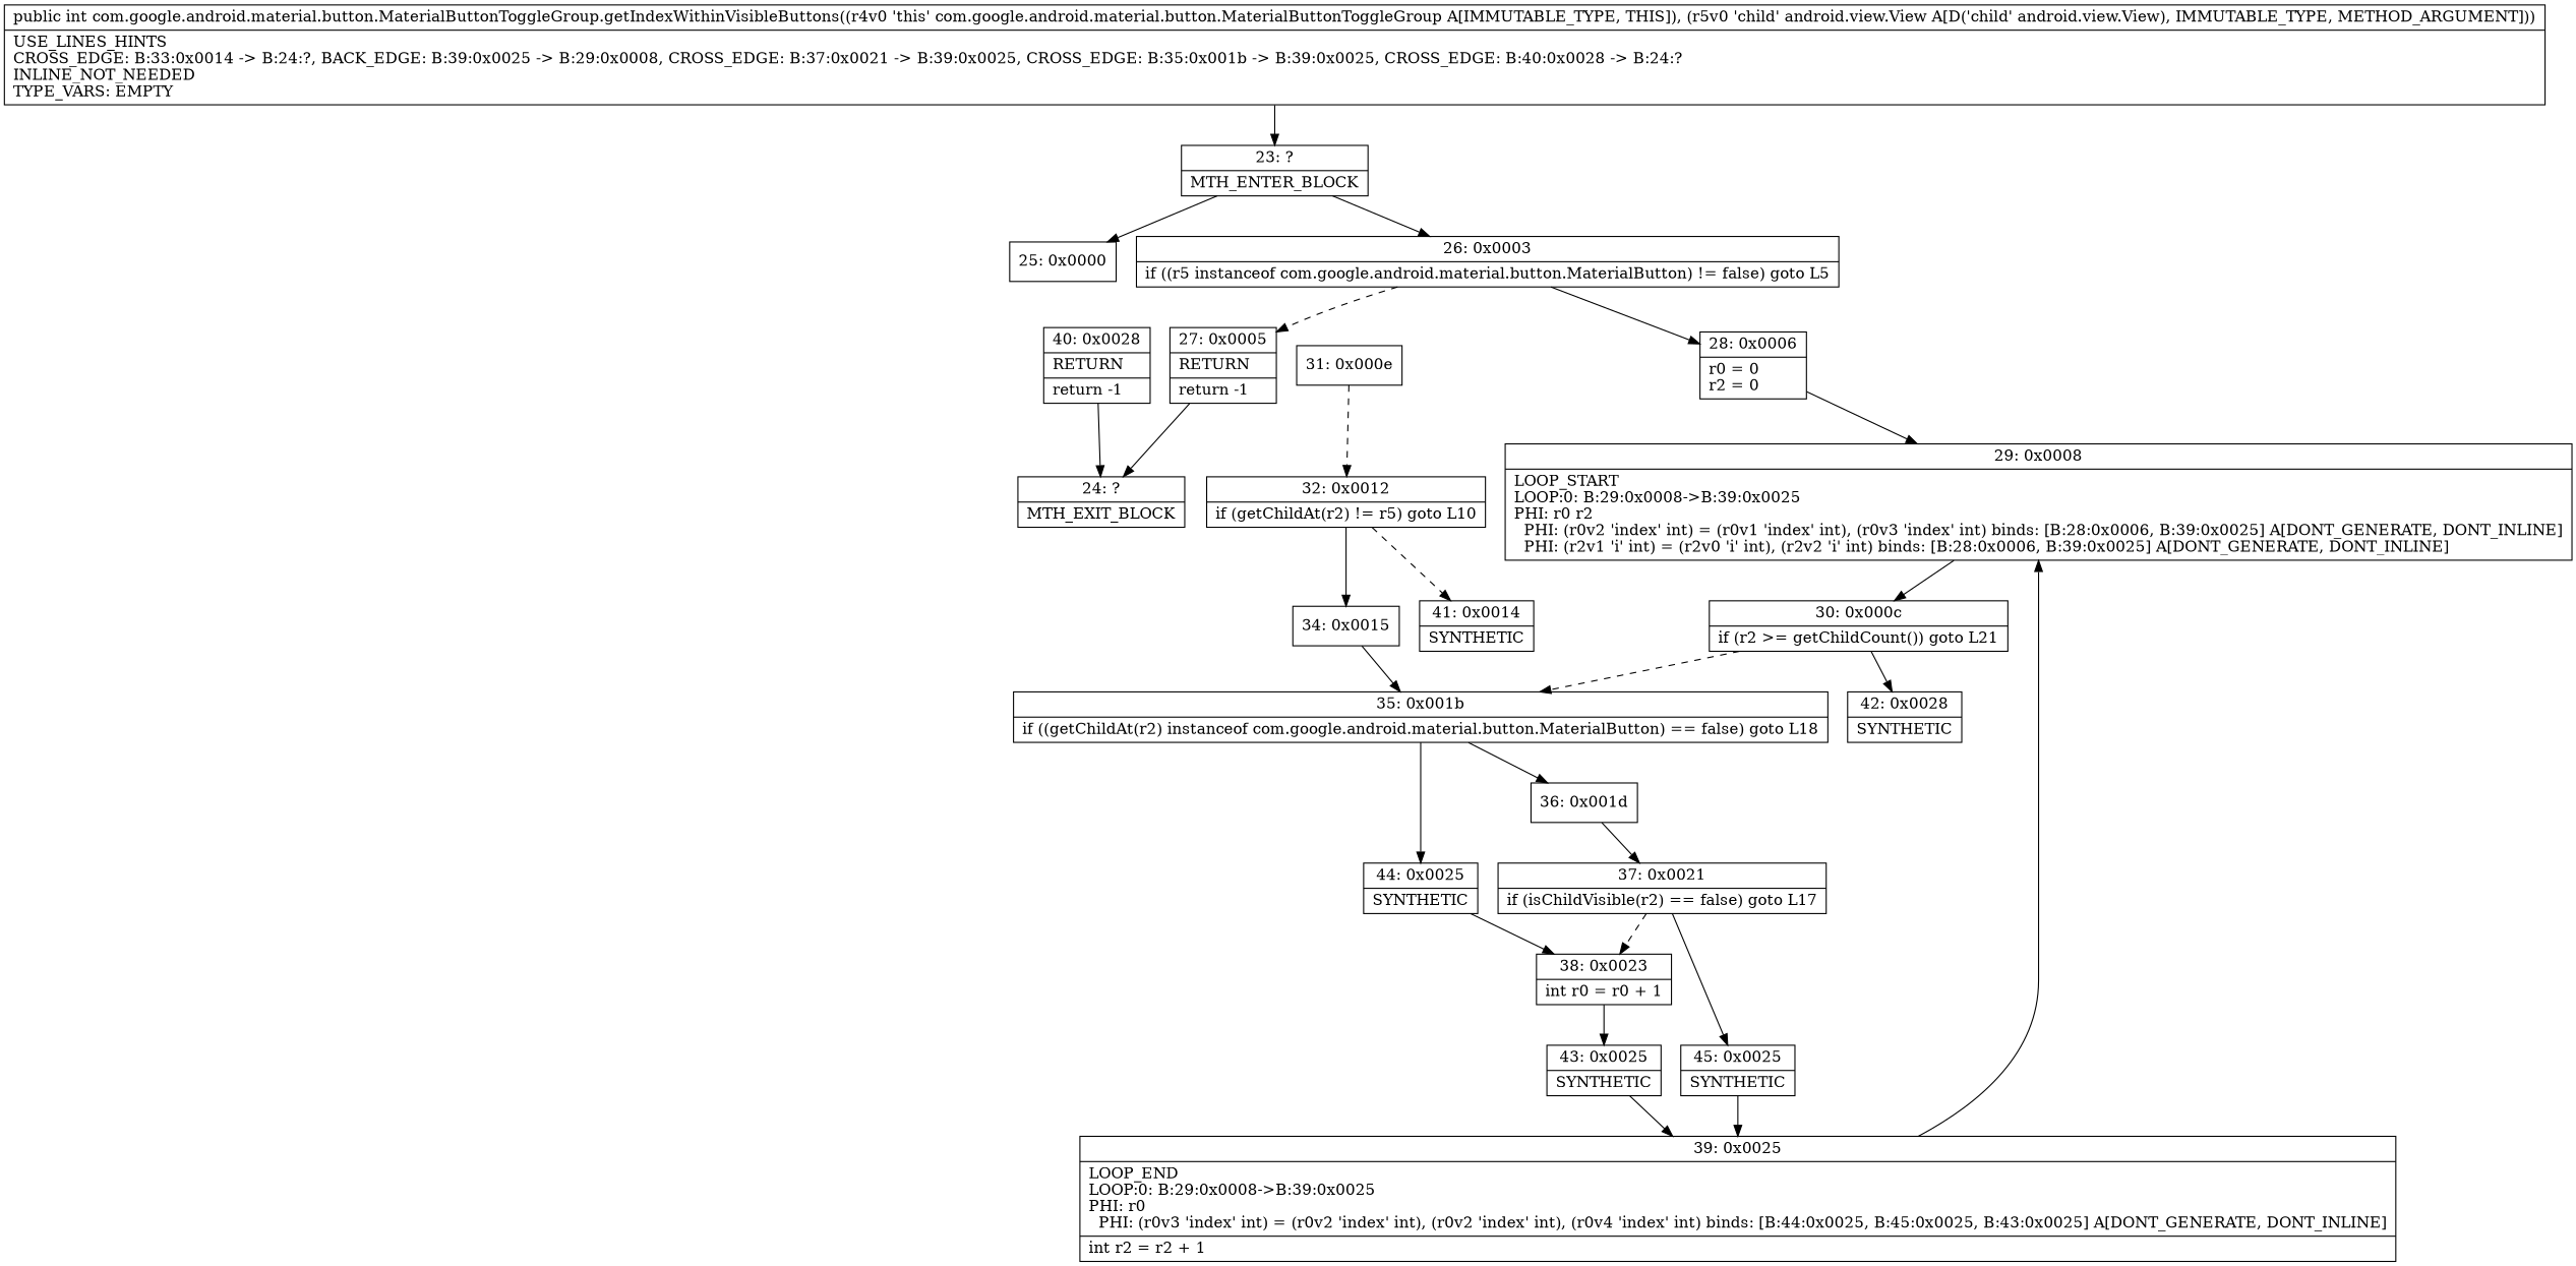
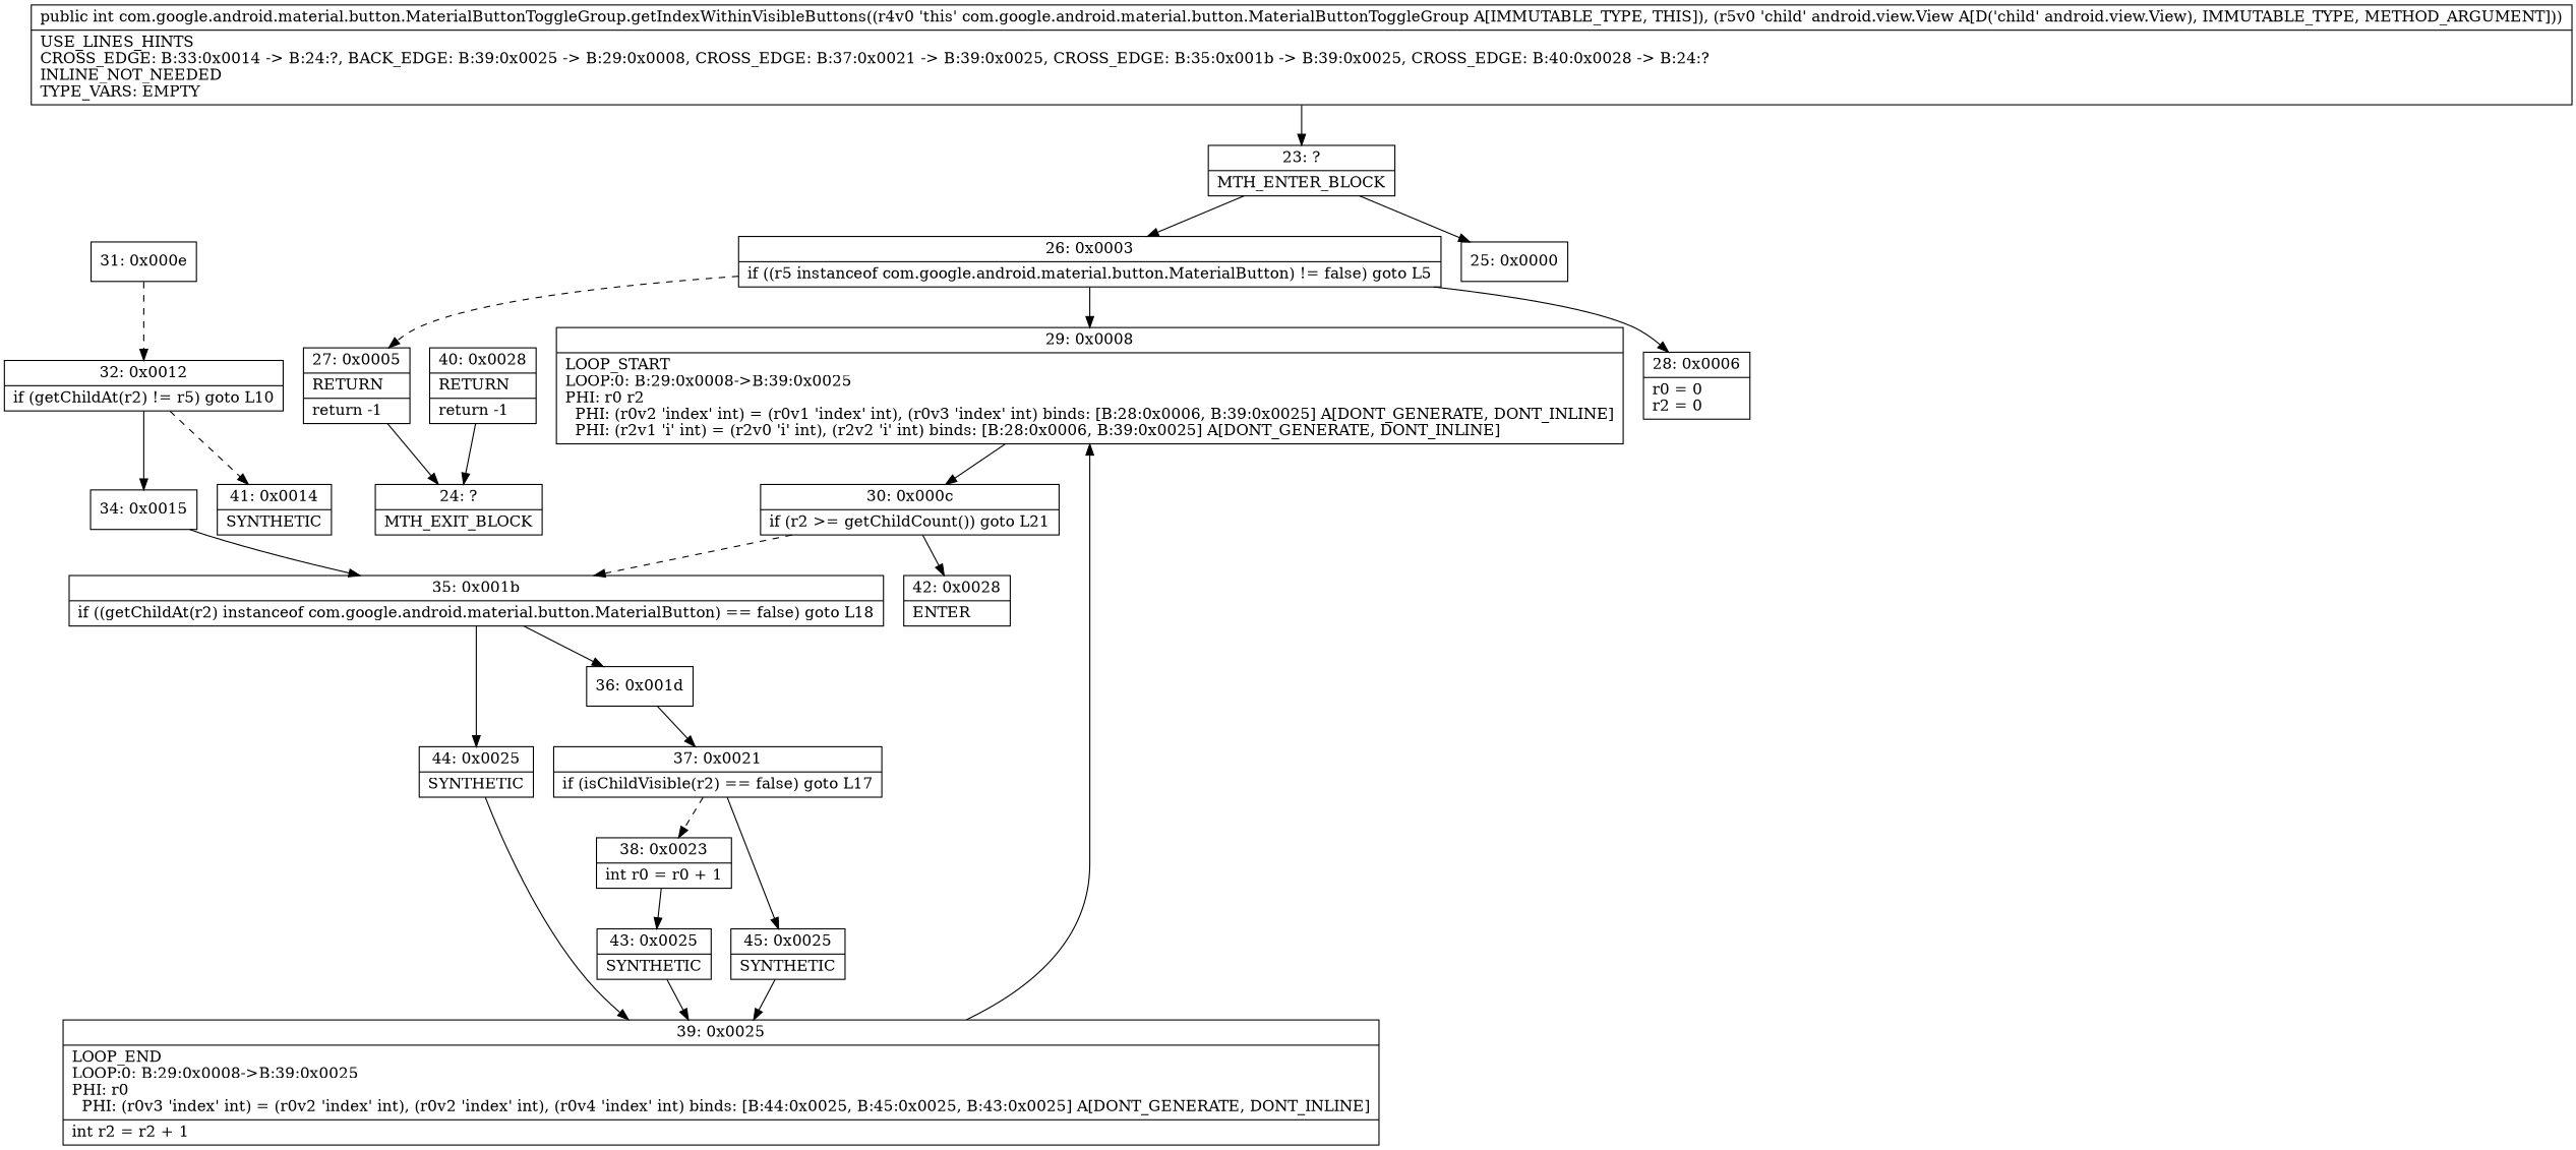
  digraph {
    node [shape=record]
    n1 [label="{23\:\ ?|MTH_ENTER_BLOCK\l}"]
    n2 [label="{25\:\ 0x0000}"]
    n3 [label="{26\:\ 0x0003|if ((r5 instanceof com.google.android.material.button.MaterialButton) != false) goto L5\l}"]
    n4 [label="{27\:\ 0x0005|RETURN\l|return \-1\l}"]
    n5 [label="{28\:\ 0x0006|r0 = 0\lr2 = 0\l}"]
    n6 [label="{24\:\ ?|MTH_EXIT_BLOCK\l}"]
    n7 [label="{29\:\ 0x0008|LOOP_START\lLOOP:0: B:29:0x0008\-\>B:39:0x0025\lPHI: r0 r2 \l  PHI: (r0v2 'index' int) = (r0v1 'index' int), (r0v3 'index' int) binds: [B:28:0x0006, B:39:0x0025] A[DONT_GENERATE, DONT_INLINE]\l  PHI: (r2v1 'i' int) = (r2v0 'i' int), (r2v2 'i' int) binds: [B:28:0x0006, B:39:0x0025] A[DONT_GENERATE, DONT_INLINE]\l}"]
    n8 [label="{30\:\ 0x000c|if (r2 \>= getChildCount()) goto L21\l}"]
-   n9 [label="{42\:\ 0x0028|SYNTHETIC\l}"]
+   n9 [label="{42\:\ 0x0028|ENTER\l}"]
    n10 [label="{35\:\ 0x001b|if ((getChildAt(r2) instanceof com.google.android.material.button.MaterialButton) == false) goto L18\l}"]
    n11 [label="{31\:\ 0x000e}"]
    n12 [label="{32\:\ 0x0012|if (getChildAt(r2) != r5) goto L10\l}"]
    n13 [label="{34\:\ 0x0015}"]
    n14 [label="{41\:\ 0x0014|SYNTHETIC\l}"]
    n15 [label="{36\:\ 0x001d}"]
    n16 [label="{44\:\ 0x0025|SYNTHETIC\l}"]
    n17 [label="{37\:\ 0x0021|if (isChildVisible(r2) == false) goto L17\l}"]
    n18 [label="{39\:\ 0x0025|LOOP_END\lLOOP:0: B:29:0x0008\-\>B:39:0x0025\lPHI: r0 \l  PHI: (r0v3 'index' int) = (r0v2 'index' int), (r0v2 'index' int), (r0v4 'index' int) binds: [B:44:0x0025, B:45:0x0025, B:43:0x0025] A[DONT_GENERATE, DONT_INLINE]\l|int r2 = r2 + 1\l}"]
    n19 [label="{38\:\ 0x0023|int r0 = r0 + 1\l}"]
    n20 [label="{45\:\ 0x0025|SYNTHETIC\l}"]
    n21 [label="{43\:\ 0x0025|SYNTHETIC\l}"]
    n22 [label="{40\:\ 0x0028|RETURN\l|return \-1\l}"]
    n23 [label="{public int com.google.android.material.button.MaterialButtonToggleGroup.getIndexWithinVisibleButtons((r4v0 'this' com.google.android.material.button.MaterialButtonToggleGroup A[IMMUTABLE_TYPE, THIS]), (r5v0 'child' android.view.View A[D('child' android.view.View), IMMUTABLE_TYPE, METHOD_ARGUMENT]))  | USE_LINES_HINTS\lCROSS_EDGE: B:33:0x0014 \-\> B:24:?, BACK_EDGE: B:39:0x0025 \-\> B:29:0x0008, CROSS_EDGE: B:37:0x0021 \-\> B:39:0x0025, CROSS_EDGE: B:35:0x001b \-\> B:39:0x0025, CROSS_EDGE: B:40:0x0028 \-\> B:24:?\lINLINE_NOT_NEEDED\lTYPE_VARS: EMPTY\l}"]
    n1 -> n2
    n1 -> n3
    n3 -> n4 [style=dashed]
    n3 -> n5
    n4 -> n6
-   n5 -> n7
+   n3 -> n7
    n7 -> n8
    n8 -> n9
    n8 -> n10 [style=dashed]
    n10 -> n15 [style=solid]
    n10 -> n16
    n11 -> n12 [style=dashed]
    n12 -> n13
    n12 -> n14 [style=dashed]
    n13 -> n10
    n15 -> n17
-   n16 -> n19
+   n16 -> n18
    n17 -> n19 [style=dashed]
    n17 -> n20
    n18 -> n7
    n19 -> n21
    n20 -> n18
    n21 -> n18
    n22 -> n6
    n23 -> n1
  }
